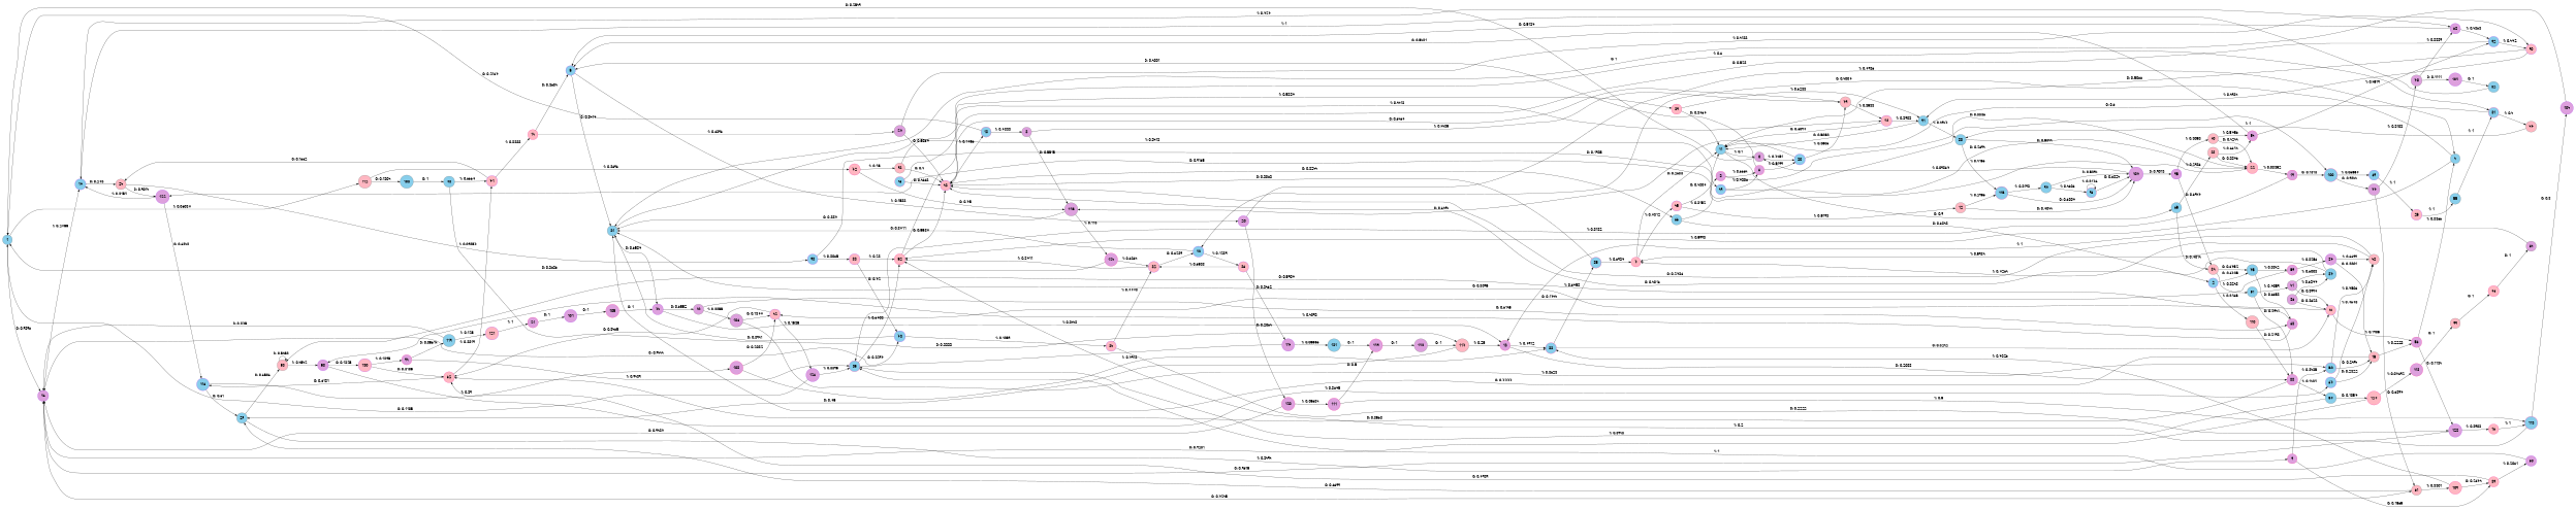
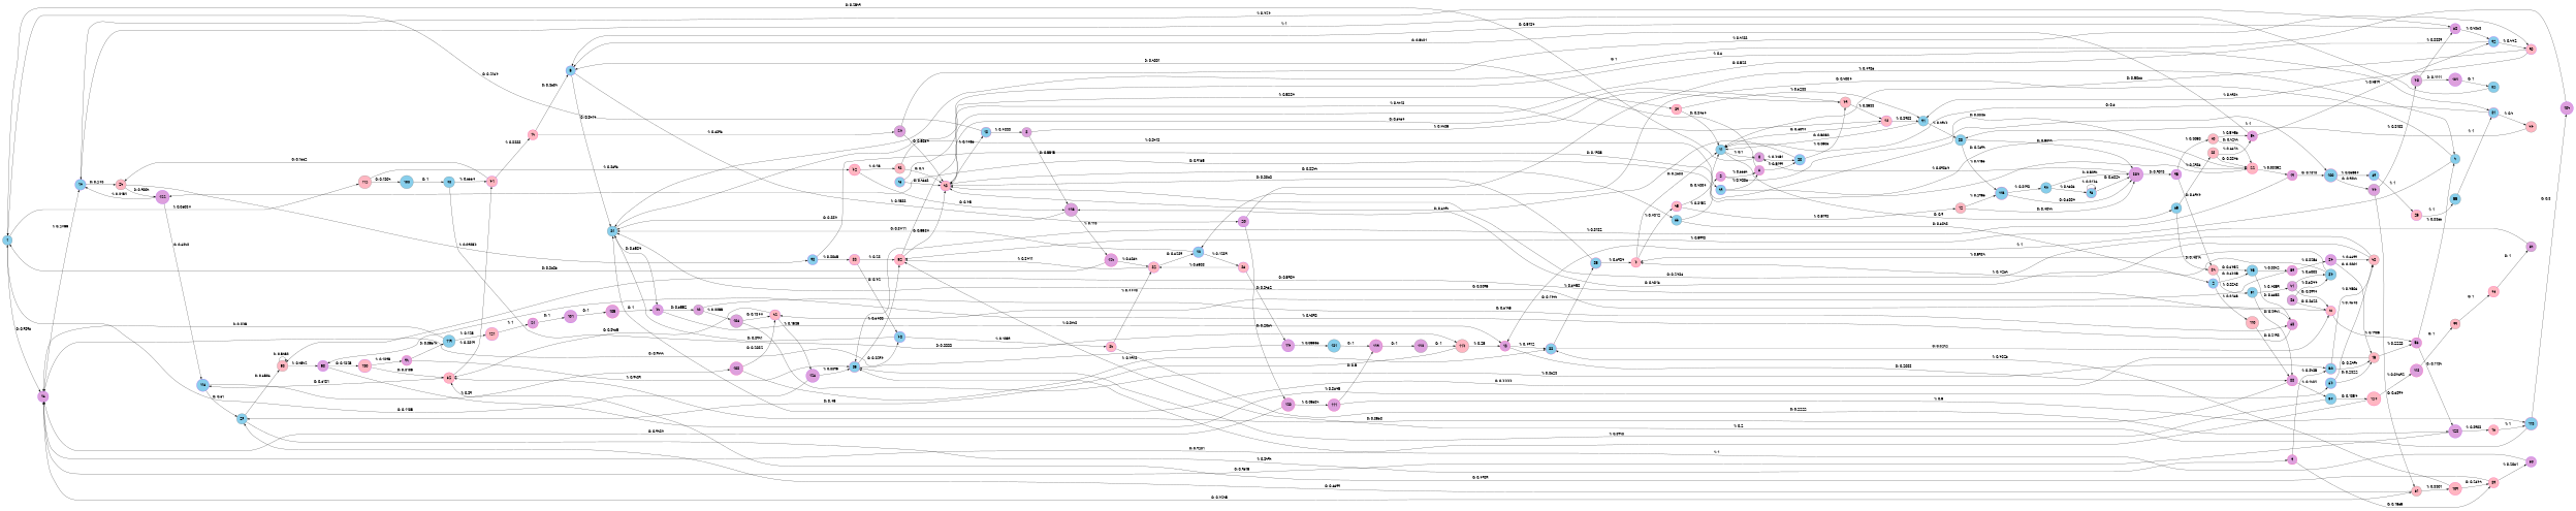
  digraph {
    fontname="Patrick Hand"
    rankdir=LR
    node [color=gray40 fillcolor=plum fontname="Patrick Hand" fontsize=24 shape=circle style=filled]
    edge [fontname="Patrick Hand" fontsize=24]
    1 [fillcolor=skyblue]
    0
    30 [color=purple fillcolor=skyblue]
    26 [color=purple]
    112 [fillcolor=lightpink]
    125
    79 [fillcolor=lightpink]
    17 [color=purple fillcolor=skyblue]
    61 [fillcolor=lightpink]
    72 [color=deeppink fillcolor=lightpink]
    103 [fillcolor=skyblue]
    31 [fillcolor=skyblue]
    124 [color=deeppink]
    43 [color=purple fillcolor=lightpink]
    28 [color=purple fillcolor=lightpink]
    24 [fillcolor=lightpink]
    68 [color=purple]
    29 [fillcolor=skyblue]
    109 [color=deeppink fillcolor=lightpink]
    93 [fillcolor=lightpink]
    78 [fillcolor=skyblue]
    2 [color=purple fillcolor=skyblue]
    75 [fillcolor=skyblue]
    110 [fillcolor=lightpink]
    63 [color=deeppink]
    59 [color=deeppink]
    88 [color=deeppink]
    53 [fillcolor=lightpink]
    58 [color=purple]
    42 [color=purple fillcolor=lightpink]
    37 [color=purple]
    62 [color=deeppink fillcolor=lightpink]
    57 [fillcolor=skyblue]
    44 [color=purple fillcolor=lightpink]
    86
    87 [fillcolor=skyblue]
    3 [color=deeppink]
    22 [color=deeppink fillcolor=lightpink]
    6 [color=deeppink]
    19 [color=deeppink]
    122 [color=purple]
    5 [color=purple fillcolor=skyblue]
    100 [color=deeppink fillcolor=skyblue]
    35 [color=deeppink fillcolor=skyblue]
    116 [color=purple fillcolor=skyblue]
    20 [color=purple]
    46 [color=deeppink fillcolor=skyblue]
    39 [color=deeppink fillcolor=lightpink]
    4 [fillcolor=skyblue]
    23 [color=purple fillcolor=skyblue]
    52 [color=deeppink fillcolor=lightpink]
    36 [color=purple fillcolor=lightpink]
    74 [color=purple]
    49 [color=purple fillcolor=skyblue]
    82 [color=purple fillcolor=lightpink]
    114 [color=purple]
    18 [color=deeppink fillcolor=skyblue]
    66 [fillcolor=skyblue]
    11 [fillcolor=skyblue]
    91 [fillcolor=skyblue]
    120 [color=deeppink]
    10
    13 [color=deeppink]
    111 [color=deeppink]
    7 [color=deeppink fillcolor=lightpink]
    45 [color=purple fillcolor=lightpink]
    65 [fillcolor=skyblue]
    12 [fillcolor=lightpink]
    38 [fillcolor=lightpink]
    84 [fillcolor=lightpink]
-   107 [color=purple]
+   107 [color=purple label=807]
    115 [color=deeppink fillcolor=skyblue]
    8
    9 [color=deeppink]
    89 [color=deeppink fillcolor=lightpink]
    50 [color=deeppink fillcolor=skyblue]
    60 [color=purple]
    15 [fillcolor=lightpink]
    48 [fillcolor=lightpink]
    71 [color=purple fillcolor=lightpink]
    56 [color=deeppink]
    106
    130 [color=purple fillcolor=lightpink]
    67 [color=purple fillcolor=skyblue]
    126 [color=purple]
    54 [color=deeppink]
    51 [fillcolor=skyblue]
    95 [color=purple]
    97 [fillcolor=skyblue]
    40 [fillcolor=lightpink]
    96 [color=deeppink fillcolor=skyblue]
    33 [color=deeppink fillcolor=skyblue]
    85 [color=deeppink fillcolor=skyblue]
    127 [color=deeppink fillcolor=lightpink]
    14 [color=deeppink fillcolor=lightpink]
    27
    90 [color=purple fillcolor=lightpink]
    128 [color=purple]
    16 [color=deeppink fillcolor=lightpink]
    113 [color=deeppink fillcolor=skyblue]
    104 [color=purple]
    98 [color=purple fillcolor=skyblue]
    92 [color=purple fillcolor=skyblue]
    83 [color=purple fillcolor=lightpink]
    69 [color=purple fillcolor=skyblue]
    77
    73 [color=purple fillcolor=skyblue]
    25 [color=purple fillcolor=lightpink]
    70
    34 [color=purple fillcolor=lightpink]
    129 [color=deeppink]
    21 [color=deeppink]
    101 [color=purple]
    105 [color=deeppink]
    108 [color=deeppink]
    131 [fillcolor=skyblue]
    55 [fillcolor=skyblue]
    81 [color=deeppink fillcolor=skyblue]
    47 [fillcolor=lightpink]
    80 [fillcolor=skyblue]
    32 [fillcolor=skyblue]
    41
    94 [color=deeppink]
    118 [color=deeppink]
    99 [fillcolor=lightpink]
    119 [fillcolor=skyblue]
    64
    102 [color=purple]
    76 [color=deeppink fillcolor=lightpink]
    117 [fillcolor=lightpink]
    121 [color=purple fillcolor=lightpink]
    123
    1 -> 26 [label="0: 0.9396   "]
    1 -> 112 [label="1: 0.06037  "]
    0 -> 1 [label="0: 0.2549   "]
    0 -> 30 [label="1: 0.7451   "]
    30 -> 125 [label="0: 0.6494   "]
    30 -> 79 [label="1: 0.3506   "]
    26 -> 17 [label="1: 0.2755   "]
    26 -> 61 [label="0: 0.7245   "]
    112 -> 72 [label="1: 0.8696   "]
    112 -> 103 [label="0: 0.1304   "]
    125 -> 31 [label="0: 0.887    "]
    125 -> 124 [label="1: 0.113    "]
    79 -> 43 [label="0: 0.6467   "]
    79 -> 28 [label="1: 0.3533   "]
    17 -> 24 [label="0: 0.273    "]
    17 -> 68 [label="1: 0.727    "]
    61 -> 29 [label="0: 0.6699   "]
    61 -> 109 [label="1: 0.3301   "]
    72 -> 125 [label="0: 0.75     "]
    72 -> 93 [label="1: 0.25     "]
    103 -> 78 [label="0: 1        "]
    31 -> 74 [label="0: 0.6587   "]
    31 -> 49 [label="1: 0.3413   "]
    124 -> 1 [label="0: 0.3636   "]
    124 -> 82 [label="1: 0.6364   "]
    43 -> 18 [label="1: 0.1756   "]
    43 -> 66 [label="0: 0.8244   "]
    28 -> 11 [label="0: 0.6097   "]
    28 -> 91 [label="1: 0.3903   "]
-   24 -> 122 [label="0: 0.9014   "]
+   24 -> 122 [label="0: 0.9004   "]
    24 -> 98 [label="1: 0.09857  "]
    68 -> 5 [label="0: 0.5137   "]
    68 -> 92 [label="1: 0.4863   "]
    29 -> 53 [label="0: 0.6506   "]
    29 -> 9 [label="1: 0.3494   "]
    109 -> 89 [label="0: 0.2674   "]
    109 -> 33 [label="1: 0.7326   "]
    93 -> 43 [label="0: 0.4      "]
    93 -> 81 [label="1: 0.6      "]
    78 -> 71 [label="1: 0.6667   "]
    78 -> 117 [label="0: 0.3333   "]
    2 -> 75 [label="0: 0.6735   "]
    2 -> 110 [label="1: 0.3265   "]
    75 -> 63 [label="0: 0.6658   "]
    75 -> 59 [label="1: 0.3342   "]
    110 -> 88 [label="0: 0.2198   "]
    63 -> 53 [label="0: 0.5907   "]
    63 -> 58 [label="1: 0.4093   "]
    59 -> 42 [label="0: 0.1744   "]
    59 -> 37 [label="1: 0.8256   "]
    88 -> 62 [label="0: 0.8568   "]
    88 -> 57 [label="1: 0.1432   "]
    53 -> 53 [label="0: 0.5458   "]
    53 -> 58 [label="1: 0.4542   "]
    58 -> 130 [label="0: 0.1325   "]
    58 -> 67 [label="1: 0.8675   "]
    42 -> 62 [label="0: 0.8465   "]
    42 -> 126 [label="1: 0.1535   "]
    37 -> 15 [label="0: 0.3301   "]
    37 -> 48 [label="1: 0.6699   "]
    62 -> 116 [label="0: 0.6181   "]
    62 -> 71 [label="1: 0.3819   "]
    57 -> 35 [label="1: 0.8943   "]
    57 -> 127 [label="0: 0.1057   "]
    44 -> 31 [label="0: 0.8095   "]
    44 -> 56 [label="1: 0.1905   "]
    86 -> 44 [label="0: 0.3623   "]
    86 -> 87 [label="1: 0.6377   "]
    87 -> 43 [label="0: 0.4016   "]
    87 -> 7 [label="1: 0.5984   "]
    3 -> 22 [label="0: 0.3336   "]
    3 -> 6 [label="1: 0.6664   "]
    22 -> 19 [label="1: 0.08352  "]
    22 -> 122 [label="0: 0.9165   "]
    6 -> 30 [label="1: 0.5199   "]
    6 -> 5 [label="0: 0.4801   "]
    19 -> 100 [label="0: 0.1818   "]
    19 -> 35 [label="1: 0.8182   "]
    122 -> 17 [label="1: 0.3152   "]
    122 -> 116 [label="0: 0.6848   "]
    5 -> 31 [label="0: 0.8417   "]
    5 -> 20 [label="1: 0.1583   "]
    100 -> 69 [label="1: 0.06557  "]
    100 -> 77 [label="0: 0.9344   "]
    35 -> 52 [label="1: 0.6703   "]
    35 -> 73 [label="0: 0.3297   "]
    116 -> 29 [label="0: 0.61     "]
    116 -> 108 [label="1: 0.39     "]
    20 -> 4 [label="1: 0.7936   "]
    20 -> 120 [label="0: 0.2064   "]
    46 -> 43 [label="0: 0.4663   "]
    46 -> 39 [label="1: 0.5337   "]
    39 -> 11 [label="0: 0.3767   "]
    39 -> 91 [label="1: 0.6233   "]
    4 -> 23 [label="0: 0.4007   "]
    4 -> 52 [label="1: 0.5993   "]
    23 -> 31 [label="0: 0.8711   "]
    23 -> 36 [label="1: 0.1289   "]
    52 -> 43 [label="0: 0.5587   "]
    52 -> 28 [label="1: 0.4413   "]
    36 -> 82 [label="1: 0.6538   "]
    36 -> 114 [label="0: 0.3462   "]
    74 -> 10 [label="0: 0.6552   "]
    74 -> 13 [label="1: 0.3448   "]
    49 -> 22 [label="0: 0.2694   "]
    49 -> 6 [label="1: 0.7306   "]
    82 -> 23 [label="0: 0.6289   "]
    82 -> 52 [label="1: 0.3711   "]
    114 -> 26 [label="0: 0.9444   "]
    114 -> 131 [label="1: 0.05556  "]
    18 -> 1 [label="0: 0.2167   "]
    18 -> 8 [label="1: 0.7833   "]
    66 -> 2 [label="0: 0.6848   "]
    66 -> 3 [label="1: 0.3152   "]
    11 -> 0 [label="1: 0.1      "]
    11 -> 65 [label="0: 0.9      "]
    91 -> 11 [label="0: 0.5053   "]
    91 -> 80 [label="1: 0.4947   "]
    120 -> 26 [label="0: 0.9437   "]
    120 -> 111 [label="1: 0.05634  "]
    10 -> 63 [label="0: 0.6145   "]
    10 -> 106 [label="1: 0.3855   "]
    13 -> 88 [label="0: 0.2088   "]
    13 -> 33 [label="1: 0.7912   "]
    111 -> 113 [label="1: 0.5      "]
    111 -> 129 [label="0: 0.5      "]
    7 -> 11 [label="0: 0.2688   "]
    7 -> 45 [label="1: 0.7312   "]
    45 -> 11 [label="0: 0.4807   "]
    45 -> 12 [label="1: 0.5193   "]
    65 -> 38 [label="1: 0.2986   "]
    65 -> 84 [label="0: 0.7014   "]
    12 -> 107 [label="0: 0.7044   "]
    12 -> 115 [label="1: 0.2956   "]
    38 -> 22 [label="0: 0.3376   "]
    38 -> 54 [label="1: 0.6624   "]
    84 -> 75 [label="0: 0.6752   "]
    84 -> 51 [label="1: 0.3248   "]
    107 -> 0 [label="1: 0.09867  "]
    107 -> 95 [label="0: 0.9013   "]
    115 -> 107 [label="0: 0.6807   "]
    115 -> 97 [label="1: 0.3193   "]
    8 -> 125 [label="0: 0.5515   "]
    8 -> 79 [label="1: 0.4485   "]
    9 -> 89 [label="0: 0.1565   "]
    9 -> 50 [label="1: 0.8435   "]
    89 -> 62 [label="0: 0.7939   "]
    89 -> 60 [label="1: 0.2061   "]
    50 -> 15 [label="0: 0.2494   "]
    50 -> 48 [label="1: 0.7506   "]
    60 -> 35 [label="1: 1        "]
    15 -> 31 [label="0: 0.7777   "]
    15 -> 56 [label="1: 0.2223   "]
    48 -> 43 [label="0: 0.2736   "]
    48 -> 7 [label="1: 0.7264   "]
    71 -> 24 [label="0: 0.1662   "]
    71 -> 14 [label="1: 0.8338   "]
    56 -> 4 [label="1: 0.8866   "]
    56 -> 128 [label="0: 0.1134   "]
    106 -> 42 [label="0: 0.1377   "]
    106 -> 50 [label="1: 0.8623   "]
    130 -> 62 [label="0: 0.8105   "]
    130 -> 94 [label="1: 0.1895   "]
    67 -> 15 [label="0: 0.2322   "]
    67 -> 48 [label="1: 0.7678   "]
    126 -> 1 [label="0: 0.1105   "]
    126 -> 35 [label="1: 0.8895   "]
    54 -> 5 [label="0: 0.5481   "]
    54 -> 92 [label="1: 0.4519   "]
    51 -> 88 [label="0: 0.2941   "]
    51 -> 41 [label="1: 0.7059   "]
    95 -> 84 [label="0: 0.6947   "]
    95 -> 40 [label="1: 0.3053   "]
    97 -> 107 [label="0: 0.5394   "]
    97 -> 96 [label="1: 0.4606   "]
    40 -> 22 [label="0: 0.4244   "]
    40 -> 54 [label="1: 0.5756   "]
    96 -> 107 [label="0: 0.6824   "]
    96 -> 96 [label="1: 0.3176   "]
    33 -> 44 [label="0: 0.3242   "]
    33 -> 85 [label="1: 0.6758   "]
    85 -> 43 [label="0: 0.3063   "]
    85 -> 7 [label="1: 0.6937   "]
    127 -> 26 [label="0: 0.9231   "]
    127 -> 118 [label="1: 0.07692  "]
    14 -> 5 [label="0: 0.3604   "]
    14 -> 27 [label="1: 0.6396   "]
    27 -> 43 [label="0: 0.5867   "]
    27 -> 90 [label="1: 0.4133   "]
    90 -> 11 [label="0: 0.5066   "]
    90 -> 91 [label="1: 0.4934   "]
    128 -> 26 [label="0: 0.9615   "]
    128 -> 16 [label="1: 0.3903   "]
    16 -> 113 [label="1: 1        "]
    113 -> 52 [label="1: 0.2      "]
    113 -> 104 [label="0: 0.8      "]
    104 -> 31 [label="0: 1        "]
    98 -> 100 [label="0: 0.1935   "]
    98 -> 83 [label="1: 0.8065   "]
    92 -> 43 [label="0: 0.528    "]
    92 -> 90 [label="1: 0.472    "]
    83 -> 52 [label="1: 0.28     "]
    83 -> 73 [label="0: 0.72     "]
    69 -> 25 [label="1: 1        "]
    77 -> 61 [label="0: 0.6897   "]
    77 -> 70 [label="1: 0.3103   "]
    73 -> 31 [label="0: 0.8941   "]
    73 -> 34 [label="1: 0.1059   "]
    25 -> 55 [label="1: 1        "]
    70 -> 68 [label="1: 0.8889   "]
    70 -> 102 [label="0: 0.1111   "]
    34 -> 82 [label="1: 0.7778   "]
    34 -> 128 [label="0: 0.2222   "]
    129 -> 123 [label="0: 1        "]
    21 -> 101 [label="0: 1        "]
    101 -> 105 [label="0: 1        "]
    105 -> 74 [label="0: 1        "]
    108 -> 42 [label="0: 0.2082   "]
    108 -> 33 [label="1: 0.7918   "]
    131 -> 129 [label="0: 1        "]
    55 -> 81 [label="1: 1        "]
    81 -> 11 [label="0: 0.6      "]
    81 -> 47 [label="1: 0.4      "]
    47 -> 80 [label="1: 1        "]
    80 -> 107 [label="0: 0.5844   "]
    80 -> 115 [label="1: 0.4156   "]
    32 -> 17 [label="1: 1        "]
    41 -> 44 [label="0: 0.3997   "]
    41 -> 87 [label="1: 0.6003   "]
    94 -> 35 [label="1: 0.9439   "]
    94 -> 119 [label="0: 0.05614  "]
    118 -> 99 [label="0: 1        "]
    99 -> 76 [label="0: 1        "]
    119 -> 26 [label="0: 0.875    "]
    119 -> 121 [label="1: 0.125    "]
    64 -> 13 [label="1: 1        "]
    102 -> 32 [label="0: 1        "]
    76 -> 64 [label="0: 1        "]
    117 -> 29 [label="0: 0.75     "]
    117 -> 13 [label="1: 0.25     "]
    121 -> 21 [label="1: 1        "]
    123 -> 117 [label="0: 1        "]
  }
